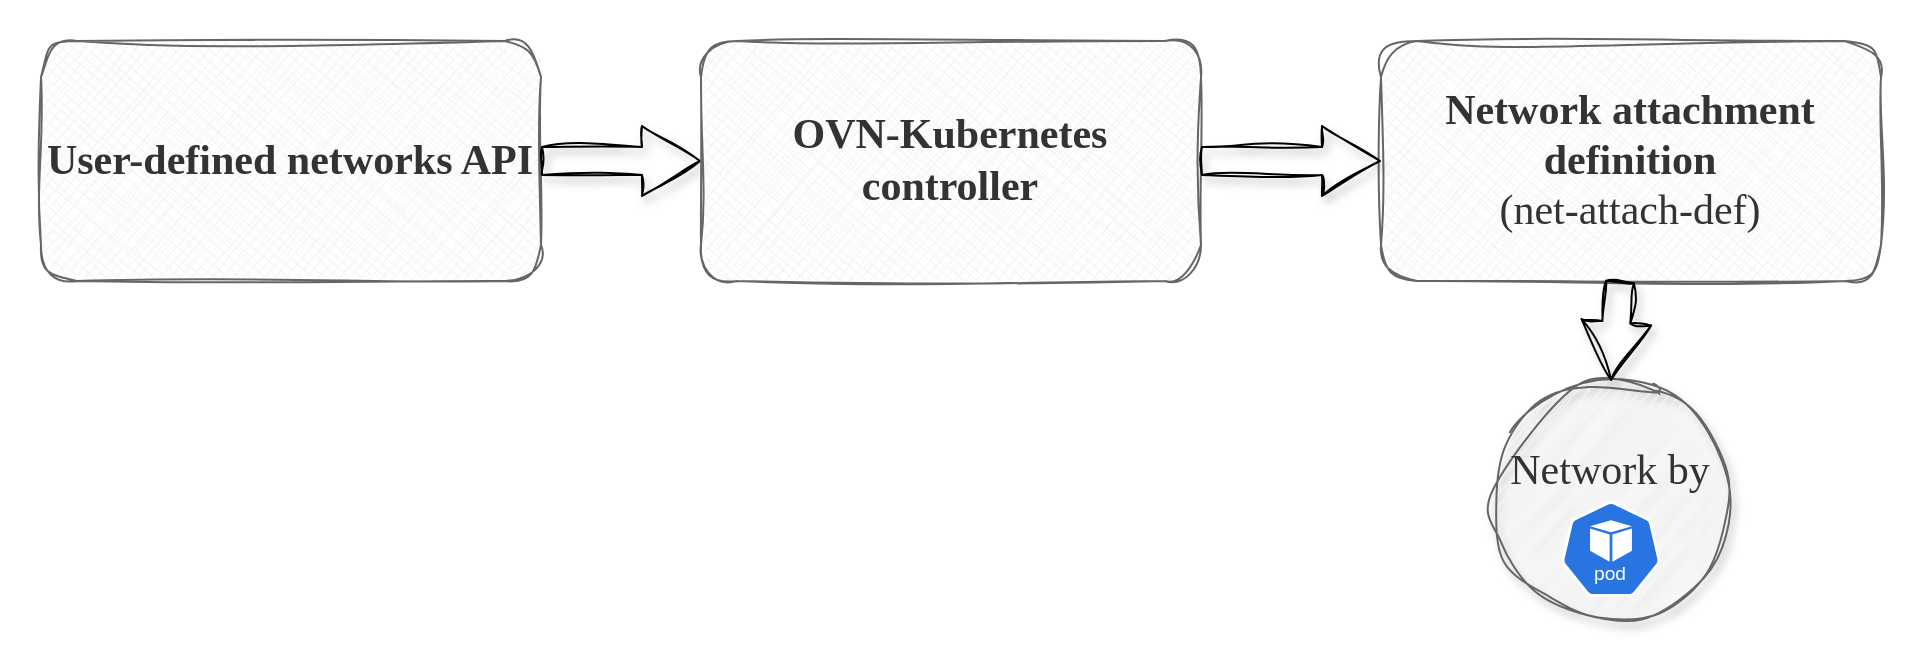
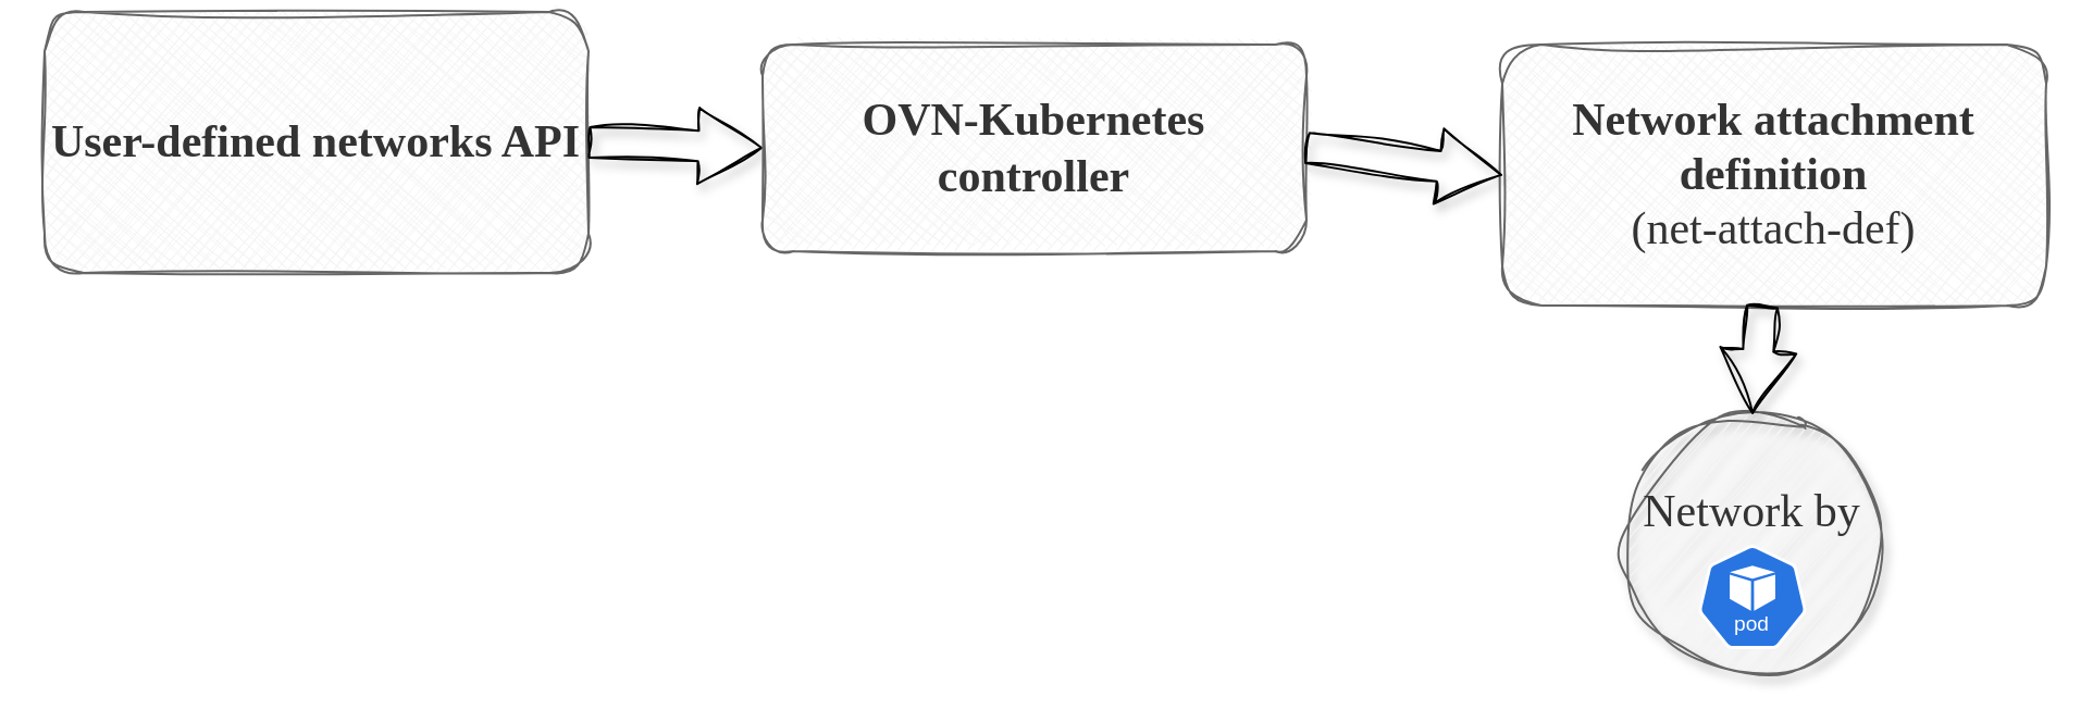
  <mxCell id="0" />
  <mxCell id="1" parent="0" />
  <mxCell id="2" value="&#10;Network by" style="ellipse;fillColor=#f5f5f5;fontColor=#333333;strokeColor=#666666;sketch=1;curveFitting=1;jiggle=2;shadow=1;verticalAlign=top;fontSize=21;fontFamily=Verdana;" vertex="1" parent="1"><mxGeometry x="745" y="190" width="120" height="120" as="geometry" /></mxCell>
- <mxCell id="3" value="&lt;div&gt;User-defined networks API&lt;/div&gt;" style="rounded=1;whiteSpace=wrap;html=1;fillColor=#f5f5f5;strokeColor=#666666;sketch=1;curveFitting=1;jiggle=2;fillStyle=cross-hatch;fontFamily=Verdana;fontColor=#333333;verticalAlign=middle;fontStyle=1;fontSize=21;" vertex="1" parent="1"><mxGeometry x="20" y="20" width="250" height="120" as="geometry" /></mxCell>
+ <mxCell id="3" value="&lt;div&gt;User-defined networks API&lt;/div&gt;" style="rounded=1;whiteSpace=wrap;html=1;fillColor=#f5f5f5;strokeColor=#666666;sketch=1;curveFitting=1;jiggle=2;fillStyle=cross-hatch;fontFamily=Verdana;fontColor=#333333;verticalAlign=middle;fontStyle=1;fontSize=21;" vertex="1" parent="1"><mxGeometry x="20" y="5" width="250" height="120" as="geometry" /></mxCell>
  <mxCell id="4" value="" style="shape=flexArrow;endArrow=classic;html=1;rounded=1;exitX=1;exitY=0.5;exitDx=0;exitDy=0;width=14;endSize=9.33;shadow=1;sketch=1;curveFitting=1;jiggle=2;entryX=0;entryY=0.5;entryDx=0;entryDy=0;" edge="1" parent="1" source="3" target="5"><mxGeometry width="50" height="50" relative="1" as="geometry"><mxPoint x="360" y="210" as="sourcePoint" /><mxPoint x="410" y="80" as="targetPoint" /></mxGeometry></mxCell>
- <mxCell id="5" value="OVN-Kubernetes controller" style="rounded=1;whiteSpace=wrap;html=1;fillColor=#f5f5f5;strokeColor=#666666;sketch=1;curveFitting=1;jiggle=2;fillStyle=cross-hatch;fontFamily=Verdana;fontColor=#333333;verticalAlign=middle;fontStyle=1;fontSize=21;" vertex="1" parent="1"><mxGeometry x="350" y="20" width="250" height="120" as="geometry" /></mxCell>
+ <mxCell id="5" value="OVN-Kubernetes controller" style="rounded=1;whiteSpace=wrap;html=1;fillColor=#f5f5f5;strokeColor=#666666;sketch=1;curveFitting=1;jiggle=2;fillStyle=cross-hatch;fontFamily=Verdana;fontColor=#333333;verticalAlign=middle;fontStyle=1;fontSize=21;" vertex="1" parent="1"><mxGeometry x="350" y="20" width="250" height="95" as="geometry" /></mxCell>
  <mxCell id="6" value="&lt;div&gt;Network attachment definition &lt;br&gt;&lt;span style=&quot;font-weight: normal;&quot;&gt;(net-attach-def)&lt;/span&gt;&lt;/div&gt;" style="rounded=1;whiteSpace=wrap;html=1;fillColor=#f5f5f5;strokeColor=#666666;sketch=1;curveFitting=1;jiggle=2;fillStyle=cross-hatch;fontFamily=Verdana;fontColor=#333333;verticalAlign=middle;fontStyle=1;fontSize=21;" vertex="1" parent="1"><mxGeometry x="690" y="20" width="250" height="120" as="geometry" /></mxCell>
  <mxCell id="7" value="" style="shape=flexArrow;endArrow=classic;html=1;rounded=1;exitX=1;exitY=0.5;exitDx=0;exitDy=0;width=14;endSize=9.33;shadow=1;sketch=1;curveFitting=1;jiggle=2;entryX=0;entryY=0.5;entryDx=0;entryDy=0;" edge="1" parent="1" source="5" target="6"><mxGeometry width="50" height="50" relative="1" as="geometry"><mxPoint x="600" y="79.5" as="sourcePoint" /><mxPoint x="680" y="79.5" as="targetPoint" /></mxGeometry></mxCell>
  <mxCell id="8" value="" style="aspect=fixed;sketch=0;html=1;dashed=0;whitespace=wrap;verticalLabelPosition=bottom;verticalAlign=top;fillColor=#2875E2;strokeColor=#ffffff;points=[[0.005,0.63,0],[0.1,0.2,0],[0.9,0.2,0],[0.5,0,0],[0.995,0.63,0],[0.72,0.99,0],[0.5,1,0],[0.28,0.99,0]];shape=mxgraph.kubernetes.icon2;kubernetesLabel=1;prIcon=pod" vertex="1" parent="1"><mxGeometry x="780" y="250" width="50" height="48" as="geometry" /></mxCell>
  <mxCell id="9" value="" style="shape=flexArrow;endArrow=classic;html=1;rounded=1;width=14;endSize=9.33;shadow=1;sketch=1;curveFitting=1;jiggle=2;entryX=0.5;entryY=0;entryDx=0;entryDy=0;" edge="1" parent="1" source="6" target="2"><mxGeometry width="50" height="50" relative="1" as="geometry"><mxPoint x="610" y="90" as="sourcePoint" /><mxPoint x="690" y="90" as="targetPoint" /></mxGeometry></mxCell>
